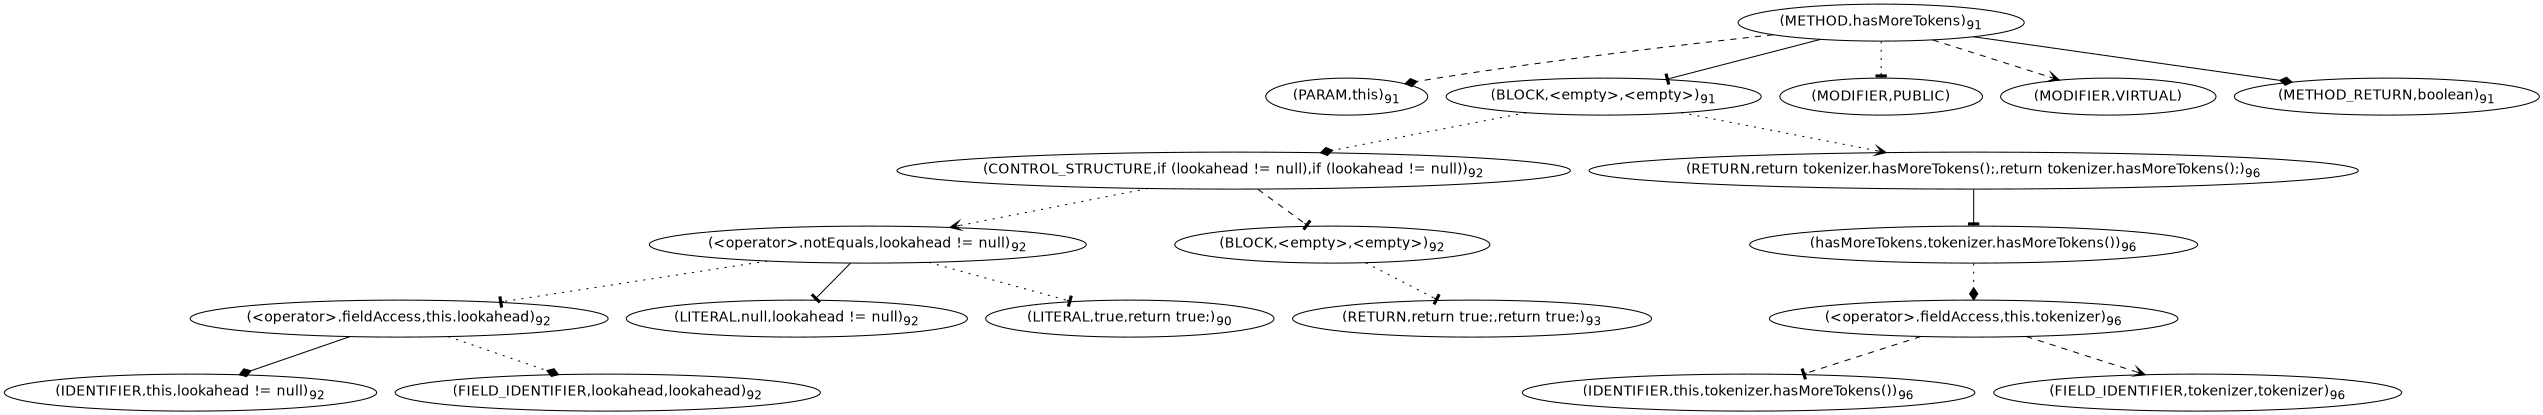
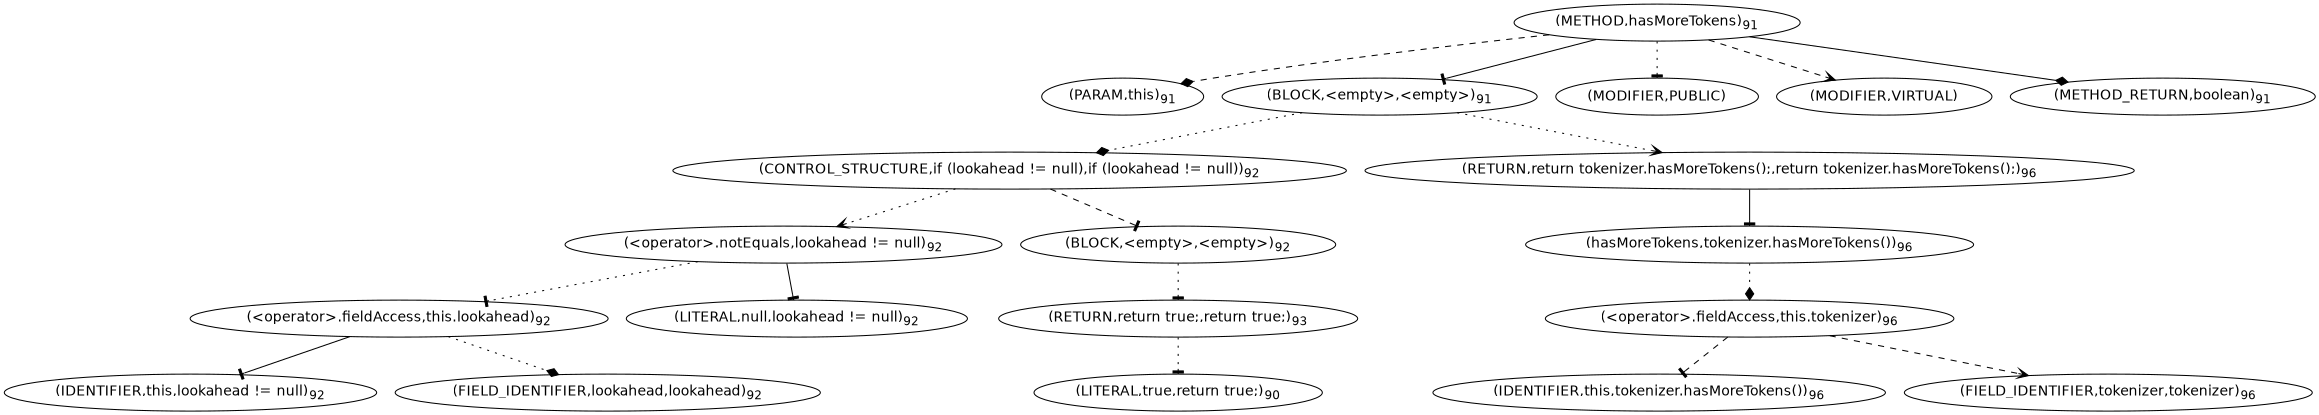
  digraph {
    fontname="DejaVu Sans"
    node [fontname="DejaVu Sans"]
    edge [arrowhead=tee fontname="DejaVu Sans" style=dotted]
    n1 [label=<(METHOD,hasMoreTokens)<SUB>91</SUB>>]
    n2 [label=<(PARAM,this)<SUB>91</SUB>>]
    n3 [label=<(BLOCK,&lt;empty&gt;,&lt;empty&gt;)<SUB>91</SUB>>]
    n4 [label=<(MODIFIER,PUBLIC)>]
    n5 [label=<(MODIFIER,VIRTUAL)>]
    n6 [label=<(METHOD_RETURN,boolean)<SUB>91</SUB>>]
    n7 [label=<(CONTROL_STRUCTURE,if (lookahead != null),if (lookahead != null))<SUB>92</SUB>>]
    n8 [label=<(RETURN,return tokenizer.hasMoreTokens();,return tokenizer.hasMoreTokens();)<SUB>96</SUB>>]
    n9 [label=<(&lt;operator&gt;.notEquals,lookahead != null)<SUB>92</SUB>>]
    n10 [label=<(BLOCK,&lt;empty&gt;,&lt;empty&gt;)<SUB>92</SUB>>]
    n11 [label=<(hasMoreTokens,tokenizer.hasMoreTokens())<SUB>96</SUB>>]
    n12 [label=<(&lt;operator&gt;.fieldAccess,this.lookahead)<SUB>92</SUB>>]
    n13 [label=<(LITERAL,null,lookahead != null)<SUB>92</SUB>>]
    n14 [label=<(RETURN,return true;,return true;)<SUB>93</SUB>>]
    n15 [label=<(IDENTIFIER,this,lookahead != null)<SUB>92</SUB>>]
    n16 [label=<(FIELD_IDENTIFIER,lookahead,lookahead)<SUB>92</SUB>>]
    n17 [label=<(LITERAL,true,return true;)<SUB>90</SUB>>]
    n18 [label=<(&lt;operator&gt;.fieldAccess,this.tokenizer)<SUB>96</SUB>>]
    n19 [label=<(IDENTIFIER,this,tokenizer.hasMoreTokens())<SUB>96</SUB>>]
    n20 [label=<(FIELD_IDENTIFIER,tokenizer,tokenizer)<SUB>96</SUB>>]
    n1 -> n2 [arrowhead=diamond style=dashed]
    n1 -> n3 [style=solid]
    n1 -> n4
    n1 -> n5 [arrowhead=vee style=dashed]
    n1 -> n6 [arrowhead=diamond style=solid]
    n3 -> n7 [arrowhead=diamond]
    n3 -> n8 [arrowhead=vee]
    n7 -> n9 [arrowhead=vee]
    n7 -> n10 [style=dashed]
    n8 -> n11 [style=solid]
    n9 -> n12
    n9 -> n13 [style=solid]
    n10 -> n14
    n11 -> n18 [arrowhead=diamond]
-   n12 -> n15 [arrowhead=diamond style=solid]
+   n12 -> n15 [style=solid]
    n12 -> n16 [arrowhead=diamond]
-   n9 -> n17
+   n14 -> n17
    n18 -> n19 [style=dashed]
    n18 -> n20 [arrowhead=vee style=dashed]
  }
